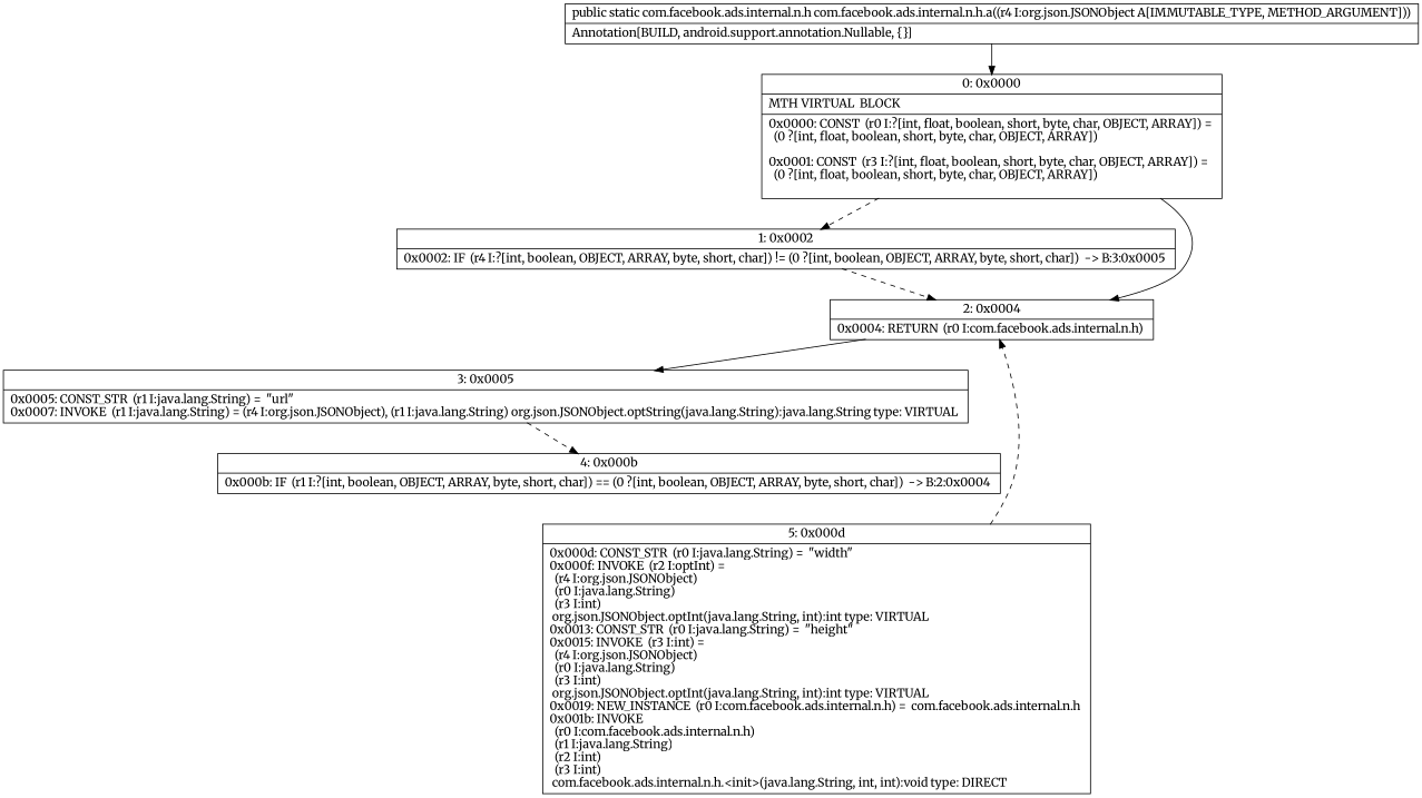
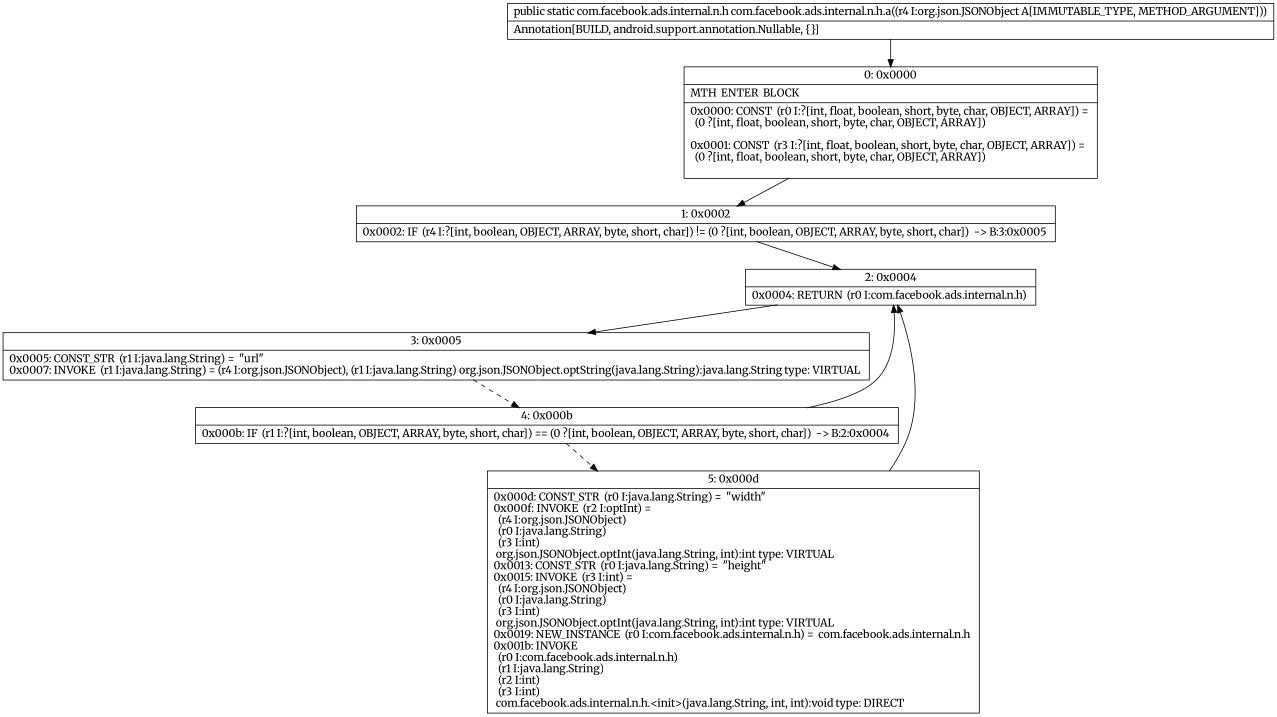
  digraph {
    fontname=Merriweather
    node [fontname=Merriweather shape=record]
    edge [fontname=Merriweather]
-   n1 [label="{0\:\ 0x0000|MTH_VIRTUAL_BLOCK\l|0x0000: CONST  (r0 I:?[int, float, boolean, short, byte, char, OBJECT, ARRAY]) = \l  (0 ?[int, float, boolean, short, byte, char, OBJECT, ARRAY])\l \l0x0001: CONST  (r3 I:?[int, float, boolean, short, byte, char, OBJECT, ARRAY]) = \l  (0 ?[int, float, boolean, short, byte, char, OBJECT, ARRAY])\l \l}"]
+   n1 [label="{0\:\ 0x0000|MTH_ENTER_BLOCK\l|0x0000: CONST  (r0 I:?[int, float, boolean, short, byte, char, OBJECT, ARRAY]) = \l  (0 ?[int, float, boolean, short, byte, char, OBJECT, ARRAY])\l \l0x0001: CONST  (r3 I:?[int, float, boolean, short, byte, char, OBJECT, ARRAY]) = \l  (0 ?[int, float, boolean, short, byte, char, OBJECT, ARRAY])\l \l}"]
    n2 [label="{1\:\ 0x0002|0x0002: IF  (r4 I:?[int, boolean, OBJECT, ARRAY, byte, short, char]) != (0 ?[int, boolean, OBJECT, ARRAY, byte, short, char])  \-\> B:3:0x0005 \l}"]
    n3 [label="{2\:\ 0x0004|0x0004: RETURN  (r0 I:com.facebook.ads.internal.n.h) \l}"]
    n4 [label="{3\:\ 0x0005|0x0005: CONST_STR  (r1 I:java.lang.String) =  \"url\" \l0x0007: INVOKE  (r1 I:java.lang.String) = (r4 I:org.json.JSONObject), (r1 I:java.lang.String) org.json.JSONObject.optString(java.lang.String):java.lang.String type: VIRTUAL \l}"]
    n5 [label="{4\:\ 0x000b|0x000b: IF  (r1 I:?[int, boolean, OBJECT, ARRAY, byte, short, char]) == (0 ?[int, boolean, OBJECT, ARRAY, byte, short, char])  \-\> B:2:0x0004 \l}"]
    n6 [label="{5\:\ 0x000d|0x000d: CONST_STR  (r0 I:java.lang.String) =  \"width\" \l0x000f: INVOKE  (r2 I:optInt) = \l  (r4 I:org.json.JSONObject)\l  (r0 I:java.lang.String)\l  (r3 I:int)\l org.json.JSONObject.optInt(java.lang.String, int):int type: VIRTUAL \l0x0013: CONST_STR  (r0 I:java.lang.String) =  \"height\" \l0x0015: INVOKE  (r3 I:int) = \l  (r4 I:org.json.JSONObject)\l  (r0 I:java.lang.String)\l  (r3 I:int)\l org.json.JSONObject.optInt(java.lang.String, int):int type: VIRTUAL \l0x0019: NEW_INSTANCE  (r0 I:com.facebook.ads.internal.n.h) =  com.facebook.ads.internal.n.h \l0x001b: INVOKE  \l  (r0 I:com.facebook.ads.internal.n.h)\l  (r1 I:java.lang.String)\l  (r2 I:int)\l  (r3 I:int)\l com.facebook.ads.internal.n.h.\<init\>(java.lang.String, int, int):void type: DIRECT \l}"]
    n7 [label="{public static com.facebook.ads.internal.n.h com.facebook.ads.internal.n.h.a((r4 I:org.json.JSONObject A[IMMUTABLE_TYPE, METHOD_ARGUMENT]))  | Annotation[BUILD, android.support.annotation.Nullable, \{\}]\l}"]
-   n1 -> n2 [style=dashed]
-   n2 -> n3 [style=dashed]
+   n1 -> n2
+   n2 -> n3 [style=solid]
    n3 -> n4
    n4 -> n5 [style=dashed]
-   n1 -> n3
-   n6 -> n3 [style=dashed]
+   n5 -> n3
+   n5 -> n6 [style=dashed]
+   n6 -> n3
    n7 -> n1
  }
